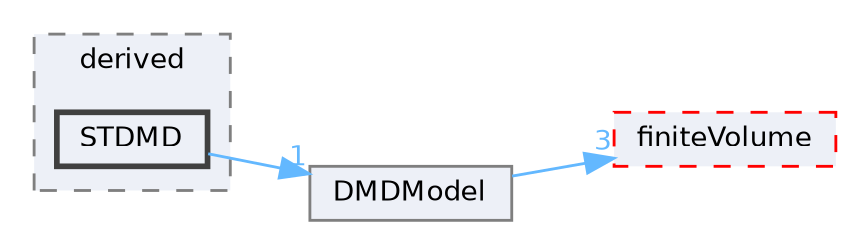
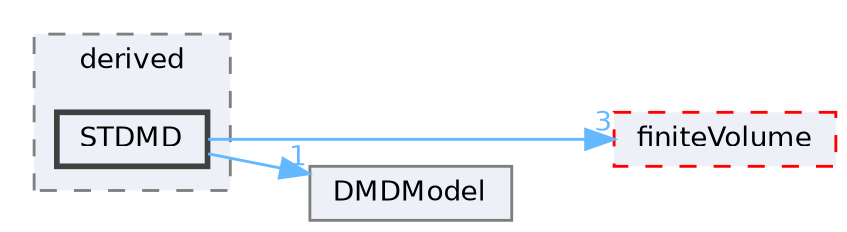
  digraph {
    compound=true
    rankdir=LR
    node [fillcolor="#edf0f7" fontname=Helvetica fontsize=10 shape=box]
    edge [color=steelblue1 fontcolor=steelblue1 fontname=Helvetica fontsize=10 labeldistance=1.5 labelfontname=Helvetica labelfontsize=10]
    n1 [color=grey25 height=0.2 label=STDMD style="filled,bold" width=0.4]
    n2 [color=red height=0.2 label=finiteVolume style="filled,dashed" width=0.4]
    n3 [color=grey50 height=0.2 label=DMDModel style=filled width=0.4]
    subgraph cluster_1 {
      bgcolor="#edf0f7"
      fontname=Helvetica
      fontsize=10
      label=derived
      pencolor=grey50
      style="filled,dashed"
      n1
    }
-   n3 -> n2 [headlabel=3]
+   n1 -> n2 [headlabel=3]
    n1 -> n3 [headlabel=1]
  }
